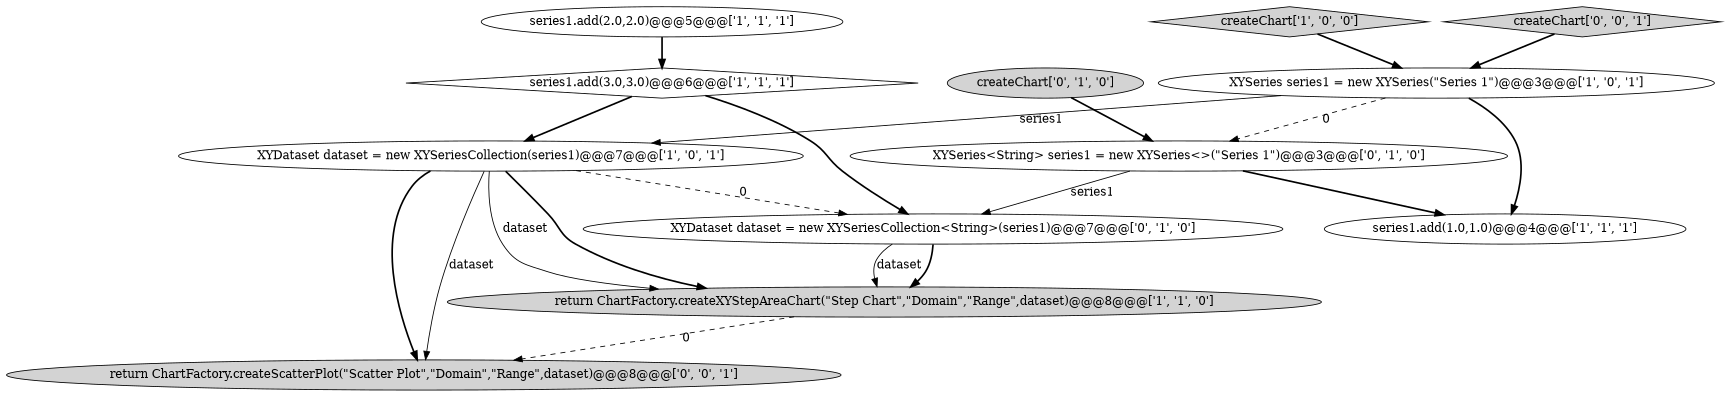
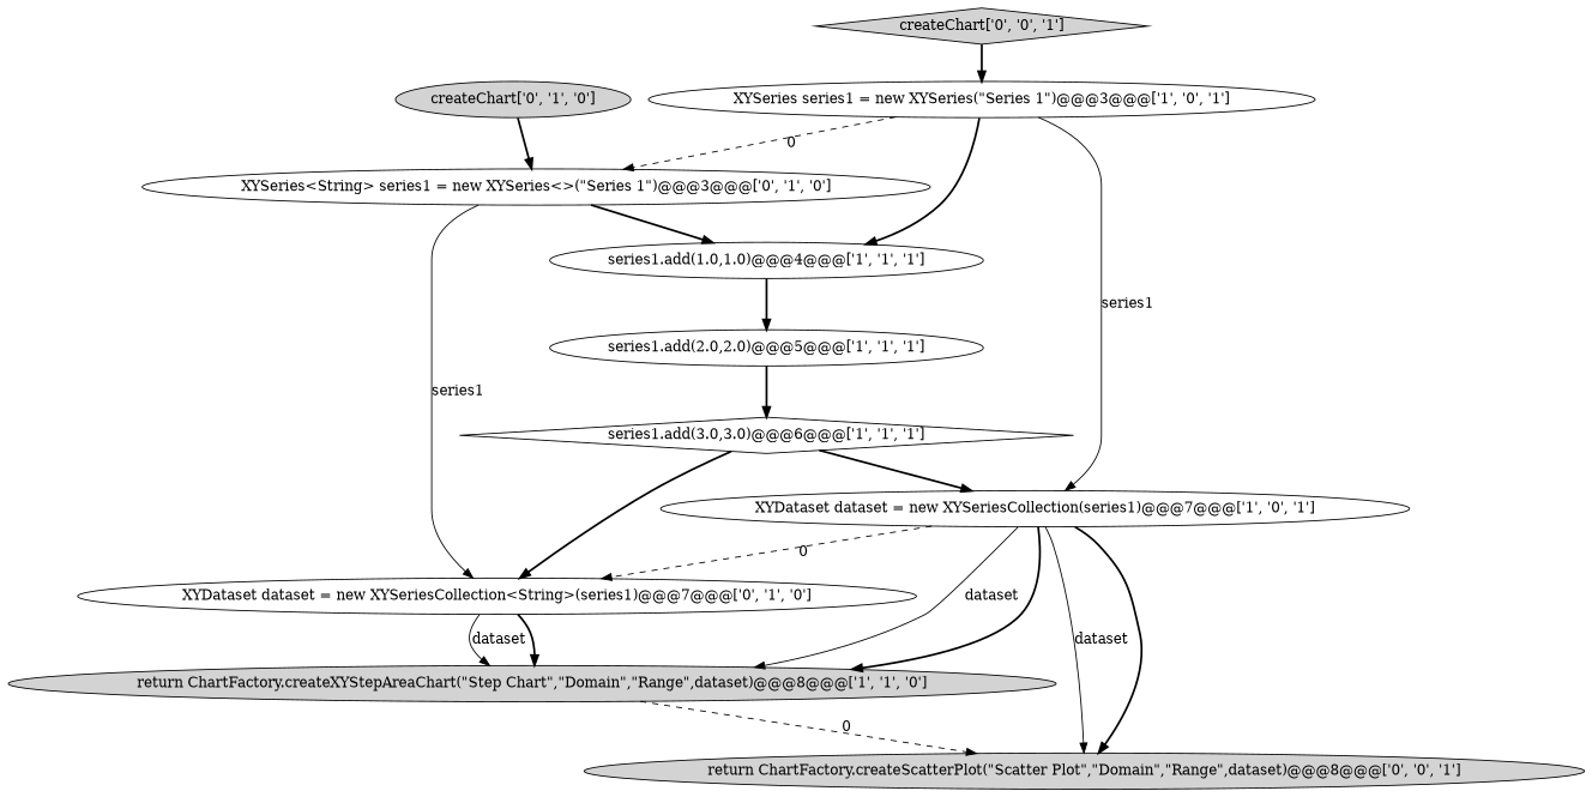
  digraph {
    node [fillcolor=white shape=ellipse style=filled]
    edge [style=bold]
    n1 [label="series1.add(3.0,3.0)@@@6@@@['1', '1', '1']" shape=diamond]
    n2 [label="XYDataset dataset = new XYSeriesCollection<String>(series1)@@@7@@@['0', '1', '0']"]
    n3 [label="XYDataset dataset = new XYSeriesCollection(series1)@@@7@@@['1', '0', '1']"]
    n4 [fillcolor=lightgray label="return ChartFactory.createXYStepAreaChart(\"Step Chart\",\"Domain\",\"Range\",dataset)@@@8@@@['1', '1', '0']"]
    n5 [fillcolor=lightgray label="return ChartFactory.createScatterPlot(\"Scatter Plot\",\"Domain\",\"Range\",dataset)@@@8@@@['0', '0', '1']"]
    n6 [label="series1.add(1.0,1.0)@@@4@@@['1', '1', '1']"]
    n7 [label="series1.add(2.0,2.0)@@@5@@@['1', '1', '1']"]
    n8 [fillcolor=lightgray label="createChart['0', '1', '0']"]
    n9 [label="XYSeries<String> series1 = new XYSeries<>(\"Series 1\")@@@3@@@['0', '1', '0']"]
    n10 [label="XYSeries series1 = new XYSeries(\"Series 1\")@@@3@@@['1', '0', '1']"]
-   n11 [fillcolor=lightgray label="createChart['1', '0', '0']" shape=diamond]
    n12 [fillcolor=lightgray label="createChart['0', '0', '1']" shape=diamond]
    n1 -> n2
    n1 -> n3
    n2 -> n4
    n2 -> n4 [label=dataset style=solid]
    n3 -> n2 [label=0 style=dashed]
    n3 -> n4 [label=dataset style=solid]
    n3 -> n4
    n3 -> n5
    n3 -> n5 [label=dataset style=solid]
    n4 -> n5 [label=0 style=dashed]
+   n6 -> n7
    n7 -> n1
    n8 -> n9
    n9 -> n2 [label=series1 style=solid]
    n9 -> n6
    n10 -> n3 [label=series1 style=solid]
    n10 -> n6
    n10 -> n9 [label=0 style=dashed]
-   n11 -> n10
    n12 -> n10
  }
